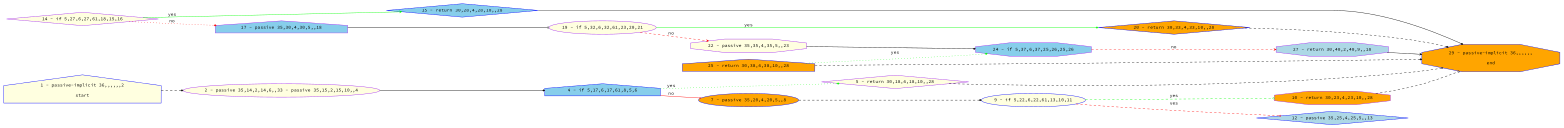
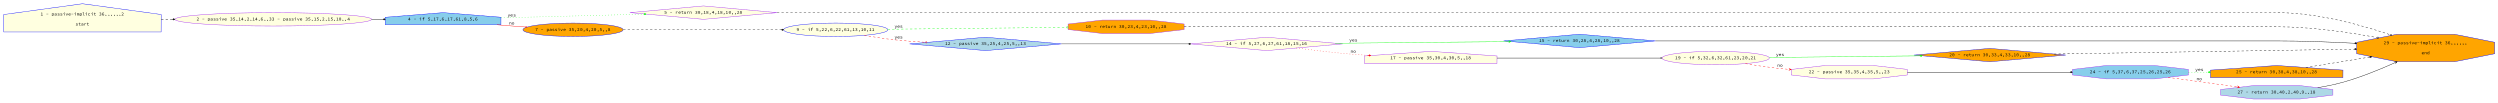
  digraph {
    bgcolor=white
    compound=true
    fillcolor="#FFFFCC"
    fontname="Source Code Pro"
    fontsize=12
    pack=true
    packmode=clust
    rankdir=LR
    style="rounded,filled"
    node [color=purple compound=true fillcolor=lightyellow fixedsize=false fontname="Source Code Pro" fontsize=12 node_initialized=no shape=diamond style=filled]
    edge [arrowhead=diamond arrowsize=0.5 arrowtail=none color="#000000" compound=true dir=forward fontcolor=black fontname="Source Code Pro" fontsize=12 style=dashed]
    n1 [label="2 - passive 35,14,2,14,6,,33 - passive 35,15,2,15,10,,4" shape=ellipse]
    n2 [color=blue fillcolor=skyblue label="4 - if 5,17,6,17,61,8,5,6" shape=house]
    n3 [label="5 - return 30,18,4,18,10,,28"]
    n4 [color=blue fillcolor=orange label="7 - passive 35,20,4,20,5,,8" shape=ellipse]
    n5 [color=blue label="1 - passive-implicit 36,,,,,,2\n\nstart" shape=house]
    n6 [color=blue fillcolor=orange label="29 - passive-implicit 36,,,,,,\n\nend" shape=octagon]
    n7 [color=blue label="9 - if 5,22,6,22,61,13,10,11" shape=ellipse]
    n8 [fillcolor=orange label="10 - return 30,23,4,23,10,,28" shape=octagon]
    n9 [color=blue fillcolor=lightblue label="12 - passive 35,25,4,25,5,,13"]
    n10 [label="14 - if 5,27,6,27,61,18,15,16"]
    n11 [color=blue fillcolor=skyblue label="15 - return 30,28,4,28,10,,28"]
-   n12 [fillcolor=skyblue label="17 - passive 35,30,4,30,5,,18" shape=house]
+   n12 [label="17 - passive 35,30,4,30,5,,18" shape=house]
    n13 [label="19 - if 5,32,6,32,61,23,20,21" shape=ellipse]
    n14 [color=blue fillcolor=orange label="20 - return 30,33,4,33,10,,28"]
    n15 [label="22 - passive 35,35,4,35,5,,23" shape=octagon]
    n16 [fillcolor=skyblue label="24 - if 5,37,6,37,25,26,25,26" shape=octagon]
    n17 [color=blue fillcolor=orange label="25 - return 30,38,4,38,10,,28" shape=house]
    n18 [fillcolor=lightblue label="27 - return 30,40,2,40,9,,18" shape=octagon]
    n1 -> n2 [style=solid]
    n2 -> n3 [color="#00ff00" label=yes style=dotted]
    n2 -> n4 [arrowhead=odot color="#ff0000" label=no style=solid]
    n3 -> n6 [arrowhead=odot]
    n4 -> n7
    n5 -> n1
    n7 -> n8 [arrowhead=odot color="#00ff00" label=yes]
    n7 -> n9 [arrowhead=odot color="#ff0000" label=yes]
    n8 -> n6 [arrowhead=odot]
+   n9 -> n10 [style=solid]
    n10 -> n11 [arrowhead=vee color="#00ff00" label=yes style=solid]
    n10 -> n12 [color="#ff0000" label=no style=dotted]
    n11 -> n6 [style=solid]
    n12 -> n13 [arrowhead=odot style=solid]
    n13 -> n14 [color="#00ff00" label=yes style=solid]
    n13 -> n15 [arrowhead=vee color="#ff0000" label=no]
    n14 -> n6
    n15 -> n16 [style=solid]
-   n17 -> n16 [color="#00ff00" label=yes style=dotted]
+   n16 -> n17 [color="#00ff00" label=yes style=dotted]
    n16 -> n18 [arrowhead=vee color="#ff0000" label=no]
    n17 -> n6
    n18 -> n6 [arrowhead=vee style=solid]
  }
